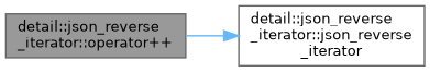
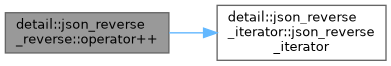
  digraph {
    rankdir=LR
    node [fontname=Helvetica fontsize=10 shape=box style=filled]
-   n1 [color=gray40 fillcolor=grey60 fontcolor=black height=0.2 label="detail::json_reverse\l_iterator::operator++" width=0.4]
+   n1 [color=gray40 fillcolor=grey60 fontcolor=black height=0.2 label="detail::json_reverse\l_reverse::operator++" width=0.4]
    n2 [color=grey40 fillcolor=white height=0.2 label="detail::json_reverse\l_iterator::json_reverse\l_iterator" width=0.4]
    n1 -> n2 [color=steelblue1 fontname=Helvetica fontsize=10 labelfontname=Helvetica labelfontsize=10 style=solid]
  }
